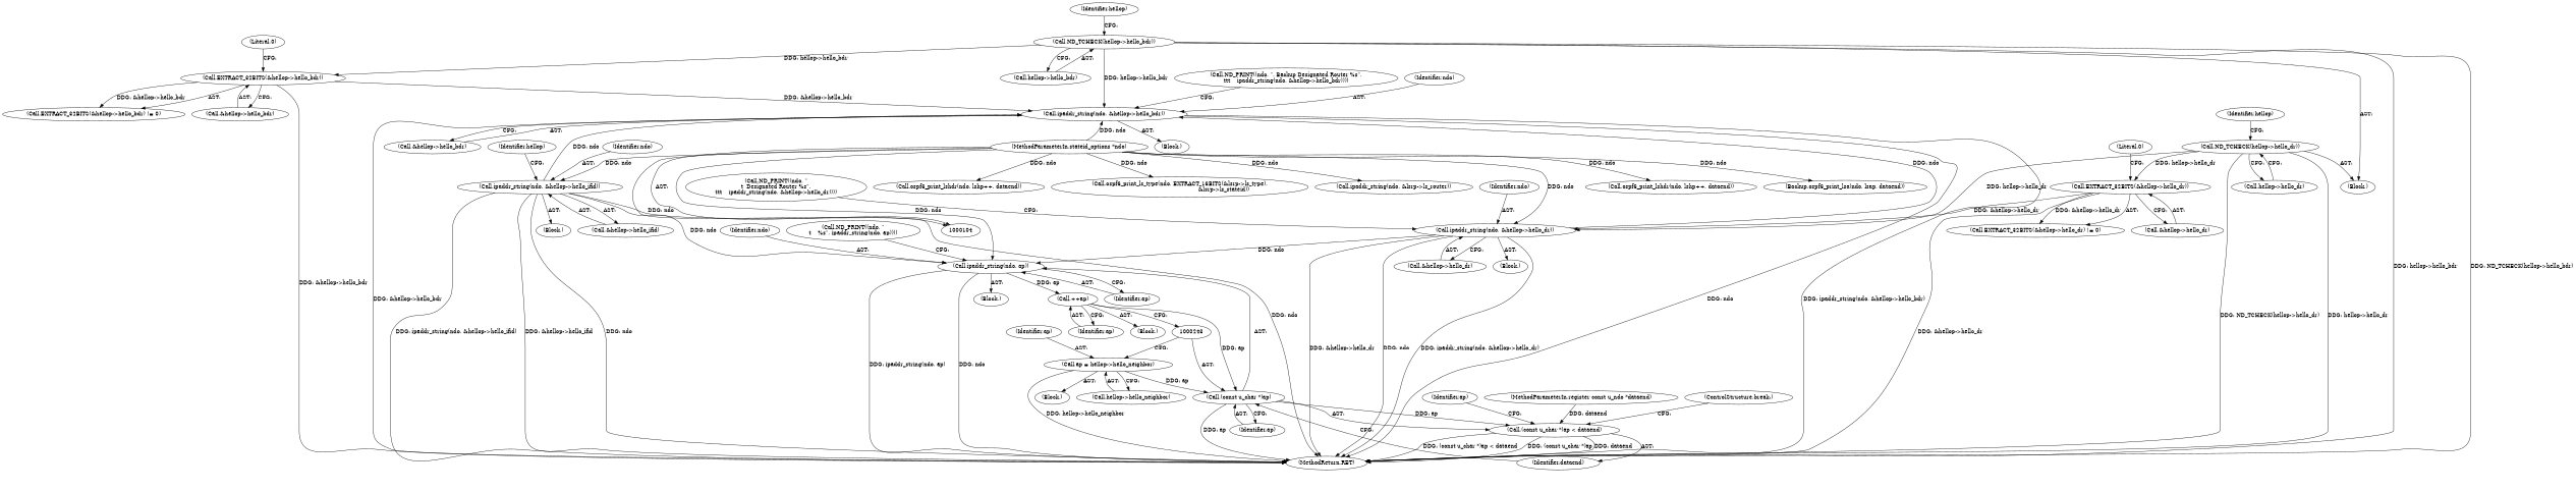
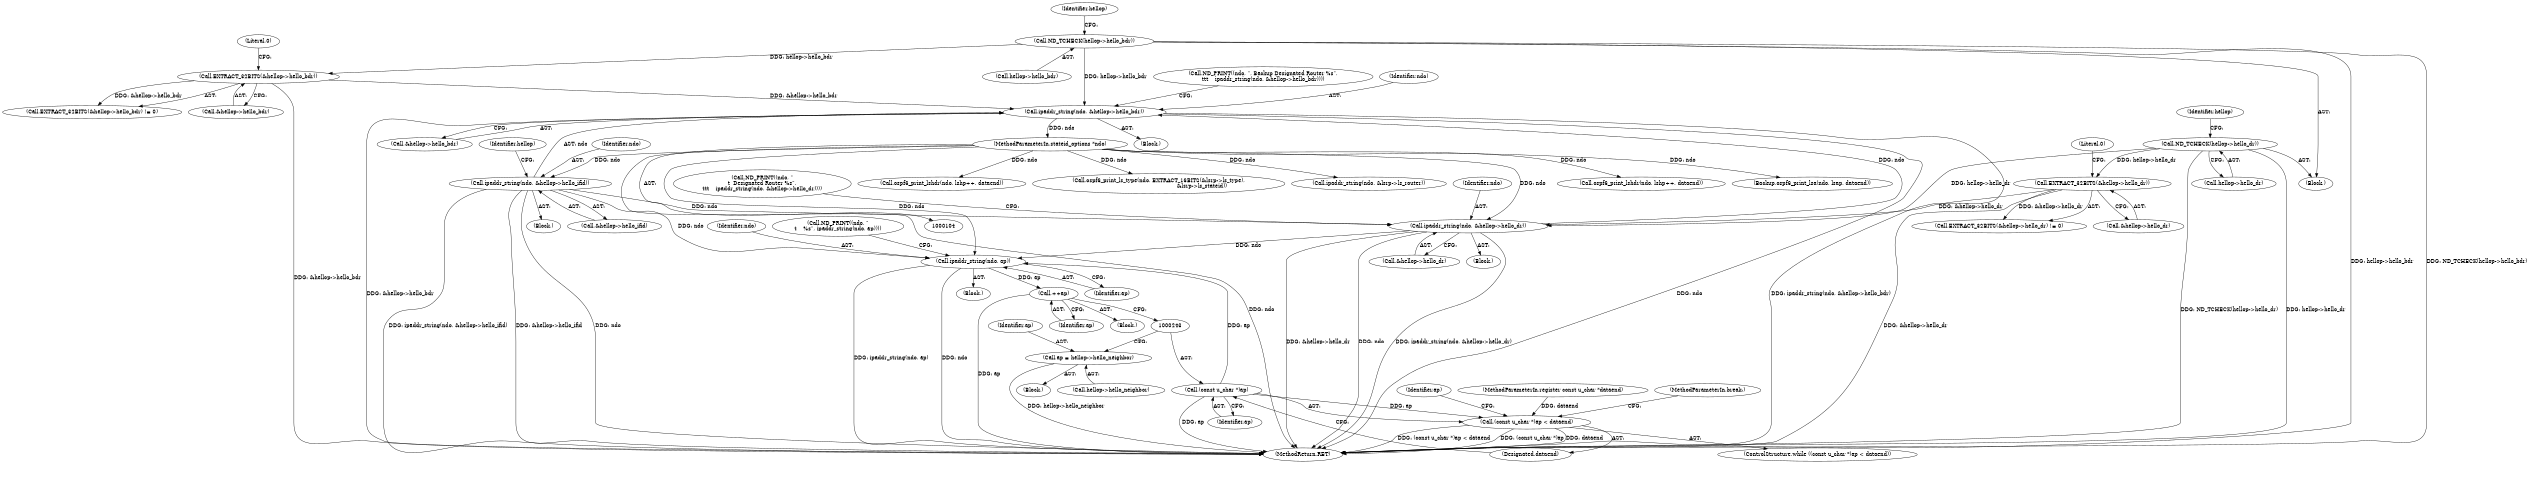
  digraph {
    n1 [label="(Call,ipaddr_string(ndo, ap))"]
    n2 [label="(Call,++ap)"]
    n3 [label="(MethodReturn,RET)"]
    n4 [label="(Block,)"]
    n5 [label="(Identifier,ap)"]
    n6 [label="(Call,(const u_char *)ap)"]
    n7 [label="(Identifier,ap)"]
    n8 [label="(Block,)"]
    1000243
    n10 [label="(Call,ipaddr_string(ndo, &hellop->hello_bdr))"]
    n11 [label="(Call,&hellop->hello_bdr)"]
    n12 [label="(Block,)"]
    n13 [label="(Call,ipaddr_string(ndo, &hellop->hello_ifid))"]
    n14 [label="(Call,ipaddr_string(ndo, &hellop->hello_dr))"]
    n15 [label="(Block,)"]
    n16 [label="(Call,&hellop->hello_ifid)"]
    n17 [label="(Call,&hellop->hello_dr)"]
    n18 [label="(Block,)"]
    n19 [label="(MethodParameterIn,stateid_options *ndo)"]
    n20 [label="(Backup,ospf6_print_lsa(ndo, lsap, dataend))"]
    n21 [label="(Call,ospf6_print_lshdr(ndo, lshp++, dataend))"]
    n22 [label="(Call,ospf6_print_ls_type(ndo, EXTRACT_16BITS(&lsrp->ls_type),\n                                                    &lsrp->ls_stateid))"]
    n23 [label="(Call,ipaddr_string(ndo, &lsrp->ls_router))"]
    n24 [label="(Call,ospf6_print_lshdr(ndo, lshp++, dataend))"]
    n25 [label=1000104]
    n26 [label="(Call,EXTRACT_32BITS(&hellop->hello_dr))"]
    n27 [label="(Call,EXTRACT_32BITS(&hellop->hello_dr) != 0)"]
    n28 [label="(Call,&hellop->hello_dr)"]
    n29 [label="(Call,ND_TCHECK(hellop->hello_dr))"]
    n30 [label="(Call,hellop->hello_dr)"]
    n31 [label="(Block,)"]
    n32 [label="(Call,EXTRACT_32BITS(&hellop->hello_bdr))"]
    n33 [label="(Call,EXTRACT_32BITS(&hellop->hello_bdr) != 0)"]
    n34 [label="(Call,&hellop->hello_bdr)"]
    n35 [label="(Call,ND_TCHECK(hellop->hello_bdr))"]
    n36 [label="(Call,hellop->hello_bdr)"]
    n37 [label="(Call,(const u_char *)ap < dataend)"]
    n38 [label="(Identifier,ap)"]
-   n40 [label="(Identifier,dataend)"]
+   n39 [label="(ControlStructure,while ((const u_char *)ap < dataend))"]
+   n40 [label="(Designated,dataend)"]
    n41 [label="(Call,ap = hellop->hello_neighbor)"]
    n42 [label="(Call,hellop->hello_neighbor)"]
    n43 [label="(Block,)"]
    n44 [label="(Identifier,hellop)"]
    n45 [label="(Identifier,ndo)"]
    n46 [label="(Literal,0)"]
    n47 [label="(Identifier,hellop)"]
    n48 [label="(Call,ND_PRINT((ndo, \"\n\t  Designated Router %s\",\n\t\t\t    ipaddr_string(ndo, &hellop->hello_dr))))"]
    n49 [label="(Identifier,ap)"]
-   n50 [label="(MethodParameterIn,register const u_ndo *dataend)"]
+   n50 [label="(MethodParameterIn,register const u_char *dataend)"]
    n51 [label="(Call,ND_PRINT((ndo, \", Backup Designated Router %s\",\n\t\t\t    ipaddr_string(ndo, &hellop->hello_bdr))))"]
    n52 [label="(Literal,0)"]
    n53 [label="(Identifier,ndo)"]
    n54 [label="(Identifier,ndo)"]
    n55 [label="(Identifier,ndo)"]
    n56 [label="(Identifier,hellop)"]
    n57 [label="(Identifier,ap)"]
    n58 [label="(Call,ND_PRINT((ndo, \"\n\t    %s\", ipaddr_string(ndo, ap))))"]
-   n59 [label="(ControlStructure,break;)"]
+   n59 [label="(MethodParameterIn,break;)"]
    n1 -> n2 [label="DDG: ap"]
    n1 -> n3 [label="DDG: ipaddr_string(ndo, ap)"]
    n1 -> n3 [label="DDG: ndo"]
    n1 -> n4 [label="AST: "]
    n1 -> n5 [label="CFG: "]
-   n2 -> n6 [label="DDG: ap"]
+   n2 -> n3 [label="DDG: ap"]
    n2 -> n7 [label="CFG: "]
    n2 -> n8 [label="AST: "]
    n2 -> 1000243 [label="CFG: "]
    n5 -> n1 [label="AST: "]
-   n6 -> n1 [label="AST: "]
+   n6 -> n1 [label="DDG: ap"]
    n6 -> n3 [label="DDG: ap"]
    n6 -> n37 [label="AST: "]
    n6 -> n37 [label="DDG: ap"]
    n6 -> n38 [label="CFG: "]
    n7 -> n2 [label="AST: "]
    1000243 -> n6 [label="AST: "]
    1000243 -> n41 [label="CFG: "]
    n10 -> n3 [label="DDG: ndo"]
    n10 -> n3 [label="DDG: ipaddr_string(ndo, &hellop->hello_bdr)"]
    n10 -> n3 [label="DDG: &hellop->hello_bdr"]
    n10 -> n11 [label="CFG: "]
    n10 -> n12 [label="AST: "]
    n11 -> n10 [label="AST: "]
    n13 -> n1 [label="DDG: ndo"]
    n13 -> n3 [label="DDG: ipaddr_string(ndo, &hellop->hello_ifid)"]
    n13 -> n3 [label="DDG: &hellop->hello_ifid"]
    n13 -> n3 [label="DDG: ndo"]
-   n13 -> n10 [label="DDG: ndo"]
-   n13 -> n25 [label="DDG: ndo"]
+   n13 -> n10 [label="AST: ndo"]
+   n13 -> n14 [label="DDG: ndo"]
    n13 -> n15 [label="AST: "]
    n13 -> n16 [label="AST: "]
    n14 -> n1 [label="DDG: ndo"]
    n14 -> n3 [label="DDG: ipaddr_string(ndo, &hellop->hello_dr)"]
    n14 -> n3 [label="DDG: &hellop->hello_dr"]
    n14 -> n3 [label="DDG: ndo"]
    n14 -> n10 [label="DDG: ndo"]
    n14 -> n17 [label="CFG: "]
    n14 -> n18 [label="AST: "]
    n16 -> n13 [label="AST: "]
    n17 -> n14 [label="AST: "]
    n19 -> n1 [label="DDG: ndo"]
    n19 -> n3 [label="DDG: ndo"]
-   n19 -> n10 [label="DDG: ndo"]
+   n10 -> n19 [label="DDG: ndo"]
    n19 -> n13 [label="DDG: ndo"]
    n19 -> n14 [label="DDG: ndo"]
    n19 -> n20 [label="DDG: ndo"]
    n19 -> n21 [label="DDG: ndo"]
    n19 -> n22 [label="DDG: ndo"]
    n19 -> n23 [label="DDG: ndo"]
    n19 -> n24 [label="DDG: ndo"]
    n19 -> n25 [label="AST: "]
    n26 -> n3 [label="DDG: &hellop->hello_dr"]
    n26 -> n14 [label="DDG: &hellop->hello_dr"]
    n26 -> n27 [label="AST: "]
    n26 -> n27 [label="DDG: &hellop->hello_dr"]
    n26 -> n28 [label="CFG: "]
    n28 -> n26 [label="AST: "]
    n29 -> n3 [label="DDG: ND_TCHECK(hellop->hello_dr)"]
    n29 -> n3 [label="DDG: hellop->hello_dr"]
    n29 -> n14 [label="DDG: hellop->hello_dr"]
    n29 -> n26 [label="DDG: hellop->hello_dr"]
    n29 -> n30 [label="CFG: "]
    n29 -> n31 [label="AST: "]
-   n30 -> n29 [label="CFG: "]
+   n30 -> n29 [label="AST: "]
    n32 -> n3 [label="DDG: &hellop->hello_bdr"]
    n32 -> n10 [label="DDG: &hellop->hello_bdr"]
    n32 -> n33 [label="AST: "]
    n32 -> n33 [label="DDG: &hellop->hello_bdr"]
    n32 -> n34 [label="CFG: "]
    n34 -> n32 [label="AST: "]
    n35 -> n3 [label="DDG: ND_TCHECK(hellop->hello_bdr)"]
    n35 -> n3 [label="DDG: hellop->hello_bdr"]
    n35 -> n10 [label="DDG: hellop->hello_bdr"]
    n35 -> n31 [label="AST: "]
    n35 -> n32 [label="DDG: hellop->hello_bdr"]
-   n35 -> n36 [label="CFG: "]
    n36 -> n35 [label="AST: "]
    n37 -> n3 [label="DDG: (const u_char *)ap"]
    n37 -> n3 [label="DDG: dataend"]
    n37 -> n3 [label="DDG: (const u_char *)ap < dataend"]
+   n37 -> n39 [label="AST: "]
    n37 -> n40 [label="AST: "]
    n38 -> n6 [label="AST: "]
    n40 -> n6 [label="CFG: "]
    n41 -> n3 [label="DDG: hellop->hello_neighbor"]
-   n41 -> n6 [label="DDG: ap"]
-   n41 -> n42 [label="CFG: "]
    n41 -> n43 [label="AST: "]
    n42 -> n41 [label="AST: "]
    n44 -> n29 [label="CFG: "]
    n45 -> n10 [label="AST: "]
    n46 -> n32 [label="CFG: "]
    n47 -> n35 [label="CFG: "]
    n48 -> n14 [label="CFG: "]
    n49 -> n37 [label="CFG: "]
    n50 -> n37 [label="DDG: dataend"]
    n51 -> n10 [label="CFG: "]
    n52 -> n26 [label="CFG: "]
    n53 -> n14 [label="AST: "]
    n54 -> n13 [label="AST: "]
    n55 -> n1 [label="AST: "]
    n56 -> n13 [label="CFG: "]
    n57 -> n41 [label="AST: "]
    n58 -> n1 [label="CFG: "]
    n59 -> n37 [label="CFG: "]
  }
